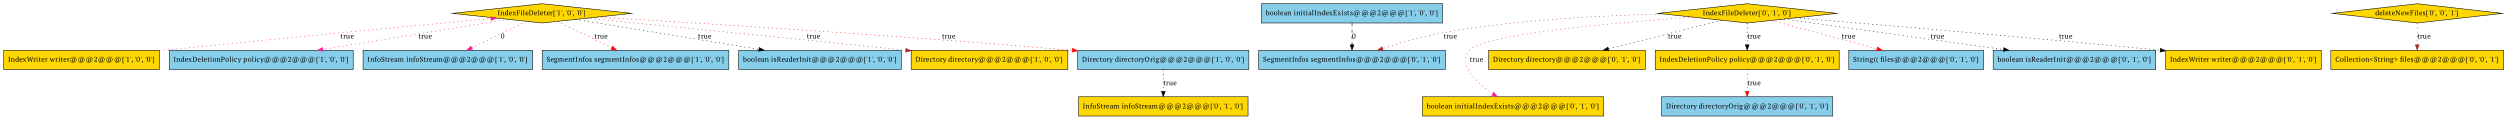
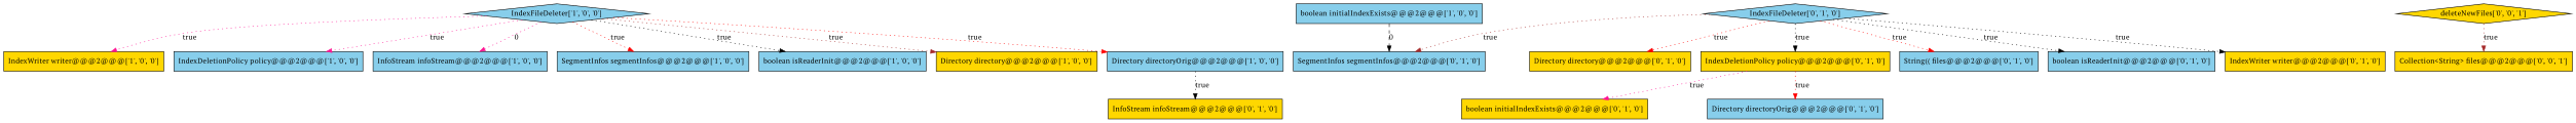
  digraph {
    fontname="PT Serif"
    node [fillcolor=skyblue fontname="PT Serif" shape=box style=filled]
    edge [color=black fontname="PT Serif" style=dotted]
    n1 [label="IndexDeletionPolicy policy@@@2@@@['1', '0', '0']"]
    n2 [label="InfoStream infoStream@@@2@@@['1', '0', '0']"]
    n3 [label="SegmentInfos segmentInfos@@@2@@@['1', '0', '0']"]
    n4 [label="boolean initialIndexExists@@@2@@@['1', '0', '0']"]
    n5 [label="SegmentInfos segmentInfos@@@2@@@['0', '1', '0']"]
    n6 [fillcolor=gold label="boolean initialIndexExists@@@2@@@['0', '1', '0']"]
    n7 [label="boolean isReaderInit@@@2@@@['1', '0', '0']"]
    n8 [fillcolor=gold label="IndexWriter writer@@@2@@@['1', '0', '0']"]
    n9 [fillcolor=gold label="Directory directory@@@2@@@['0', '1', '0']"]
-   n10 [fillcolor=gold label="IndexFileDeleter['0', '1', '0']" shape=diamond]
+   n10 [label="IndexFileDeleter['0', '1', '0']" shape=diamond]
    n11 [fillcolor=gold label="IndexDeletionPolicy policy@@@2@@@['0', '1', '0']"]
    n12 [label="String(( files@@@2@@@['0', '1', '0']"]
    n13 [label="boolean isReaderInit@@@2@@@['0', '1', '0']"]
    n14 [fillcolor=gold label="IndexWriter writer@@@2@@@['0', '1', '0']"]
    n15 [fillcolor=gold label="InfoStream infoStream@@@2@@@['0', '1', '0']"]
    n16 [label="Directory directoryOrig@@@2@@@['0', '1', '0']"]
-   n17 [fillcolor=gold label="IndexFileDeleter['1', '0', '0']" shape=diamond]
+   n17 [label="IndexFileDeleter['1', '0', '0']" shape=diamond]
    n18 [fillcolor=gold label="Directory directory@@@2@@@['1', '0', '0']"]
    n19 [label="Directory directoryOrig@@@2@@@['1', '0', '0']"]
    n20 [fillcolor=gold label="deleteNewFiles['0', '0', '1']" shape=diamond]
    n21 [fillcolor=gold label="Collection<String> files@@@2@@@['0', '0', '1']"]
    n4 -> n5 [label=0 style=dashed]
    n10 -> n5 [color=brown label=true]
-   n10 -> n6 [color=deeppink label=true]
-   n10 -> n9 [label=true]
+   n11 -> n6 [color=deeppink label=true]
+   n10 -> n9 [color=red label=true]
    n10 -> n11 [label=true]
    n10 -> n12 [color=red label=true]
    n10 -> n13 [label=true]
    n10 -> n14 [label=true]
    n11 -> n16 [color=red label=true]
    n17 -> n1 [color=deeppink label=true]
    n17 -> n2 [color=deeppink label=0]
    n17 -> n3 [color=red label=true]
    n17 -> n7 [label=true]
-   n8 -> n17 [color=deeppink label=true]
+   n17 -> n8 [color=deeppink label=true]
    n17 -> n18 [color=brown label=true]
    n17 -> n19 [color=red label=true]
    n19 -> n15 [label=true]
    n20 -> n21 [color=brown label=true]
  }
